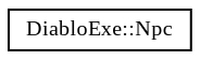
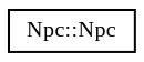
  digraph {
    rankdir=LR
    fontname="Liberation Serif"
-   n1 [color=black fillcolor=white fontname="Liberation Serif" fontsize=10 height=0.2 label="DiabloExe::Npc" shape=record style=filled width=0.4]
+   n1 [color=black fillcolor=white fontname="Liberation Serif" fontsize=10 height=0.2 label="Npc::Npc" shape=record style=filled width=0.4]
  }
